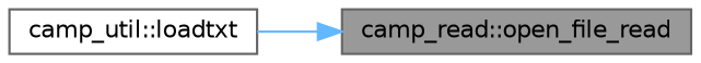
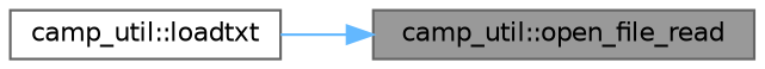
  digraph {
    rankdir=RL
    node [fontname=Helvetica fontsize=10 shape=box style=filled]
-   n1 [color=gray40 fillcolor=grey60 fontcolor=black height=0.2 label="camp_read::open_file_read" width=0.4]
+   n1 [color=gray40 fillcolor=grey60 fontcolor=black height=0.2 label="camp_util::open_file_read" width=0.4]
    n2 [color=grey40 fillcolor=white height=0.2 label="camp_util::loadtxt" width=0.4]
    n1 -> n2 [color=steelblue1 dir=back fontname=Helvetica fontsize=10 labelfontname=Helvetica labelfontsize=10 style=solid]
  }
